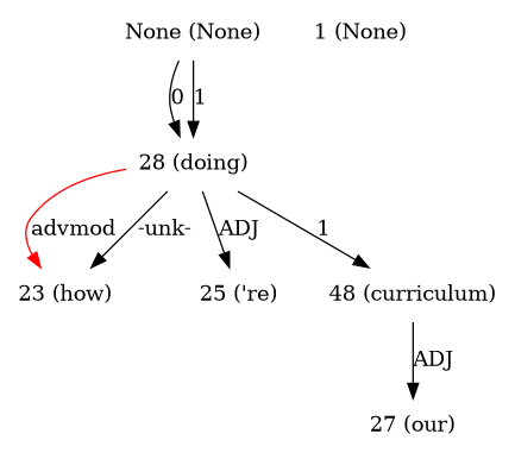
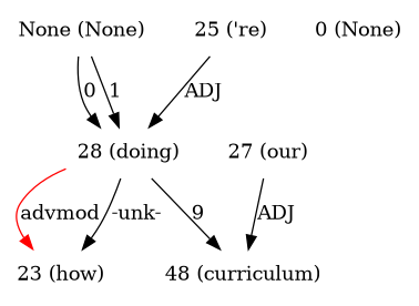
  digraph {
    node [shape=plaintext]
    edge [dir=forward]
    n1 [label="None (None)"]
    n2 [label="28 (doing)"]
    n3 [label="23 (how)"]
    n4 [label="25 ('re)"]
    n5 [label="48 (curriculum)"]
    n6 [label="27 (our)"]
-   n7 [label="1 (None)"]
+   n7 [label="0 (None)"]
    n1 -> n2 [label=0]
    n1 -> n2 [label=1]
    n2 -> n3 [color=red label=advmod]
    n2 -> n3 [label="-unk-"]
-   n2 -> n4 [label=ADJ]
-   n2 -> n5 [label=1]
-   n5 -> n6 [label=ADJ]
+   n4 -> n2 [label=ADJ]
+   n2 -> n5 [label=9]
+   n6 -> n5 [label=ADJ]
  }
